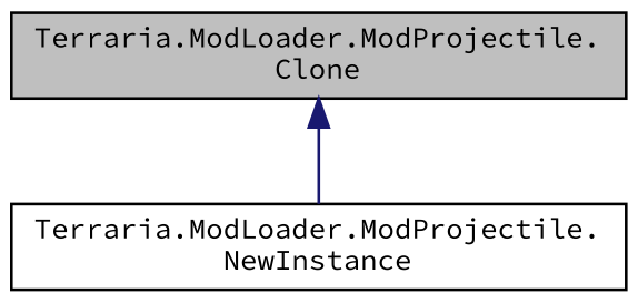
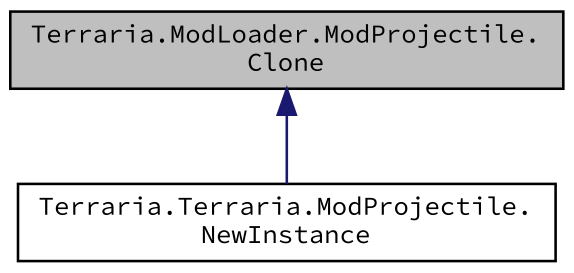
  digraph {
    rankdir=TB
    fontname="Source Code Pro"
    node [color=black fontname="Source Code Pro" fontsize=10 shape=record style=filled]
    n1 [fillcolor=grey75 fontcolor=black height=0.2 label="Terraria.ModLoader.ModProjectile.\lClone" width=0.4]
-   n2 [fillcolor=white height=0.2 label="Terraria.ModLoader.ModProjectile.\lNewInstance" width=0.4]
+   n2 [fillcolor=white height=0.2 label="Terraria.Terraria.ModProjectile.\lNewInstance" width=0.4]
    n1 -> n2 [color=midnightblue dir=back fontname="Source Code Pro" fontsize=10 labelfontname=Helvetica labelfontsize=10 style=solid]
  }
